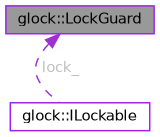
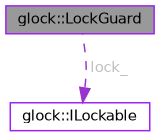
  digraph {
    node [color=purple fontname=Helvetica fontsize=10 shape=box style=filled]
    n1 [fillcolor=grey60 fontcolor=black height=0.2 label="glock::LockGuard" width=0.4]
    n2 [fillcolor=white height=0.2 label="glock::ILockable" width=0.4]
-   n1 -> n2 [color=darkorchid3 dir=back fontcolor=grey fontname=Helvetica fontsize=10 label=" lock_" labelfontname=Helvetica labelfontsize=10 style=dashed]
+   n2 -> n1 [color=darkorchid3 dir=back fontcolor=grey fontname=Helvetica fontsize=10 label=" lock_" labelfontname=Helvetica labelfontsize=10 style=dashed]
  }
